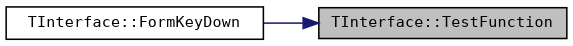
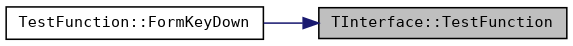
  digraph {
    rankdir=RL
    fontname="DejaVu Sans Mono"
    node [color=black fontname="DejaVu Sans Mono" fontsize=10 shape=record style=filled]
    n1 [fillcolor=grey75 fontcolor=black height=0.2 label="TInterface::TestFunction" width=0.4]
-   n2 [fillcolor=white height=0.2 label="TInterface::FormKeyDown" width=0.4]
+   n2 [fillcolor=white height=0.2 label="TestFunction::FormKeyDown" width=0.4]
    n1 -> n2 [color=midnightblue dir=back fontname="DejaVu Sans Mono" fontsize=10 labelfontname=Helvetica labelfontsize=10 style=solid]
  }
